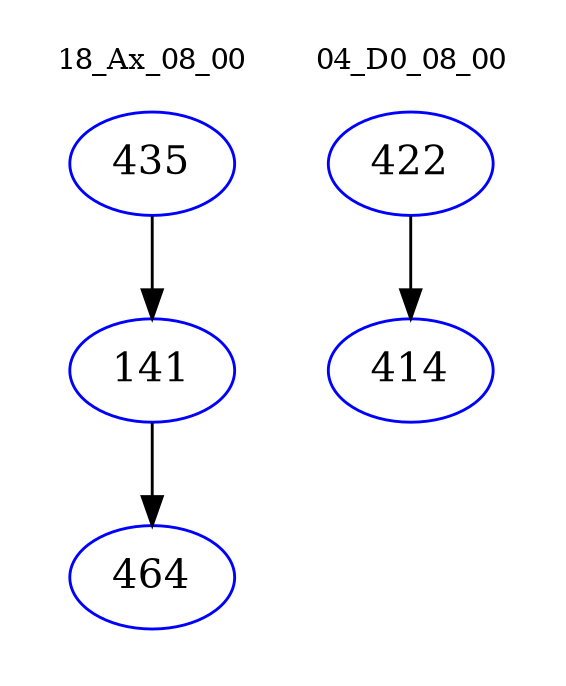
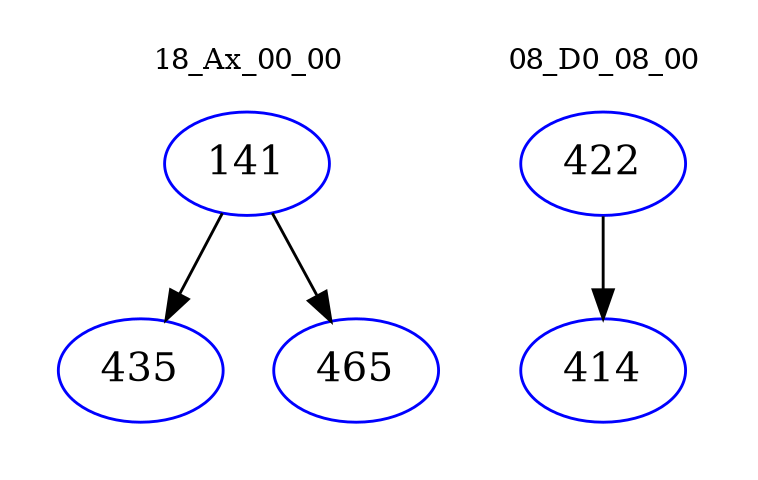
  digraph {
    node [color=blue]
    edge [color=black]
    n1 [label=141]
    n2 [label=435]
-   n3 [label=464]
+   n3 [label=465]
    n4 [label=422]
    n5 [label=414]
    subgraph cluster_1 {
      color=white
      fontsize=10
-     label="18_Ax_08_00"
+     label="18_Ax_00_00"
      n1
      n2
      n3
    }
    subgraph cluster_2 {
      color=white
      fontsize=10
-     label="04_D0_08_00"
+     label="08_D0_08_00"
      n4
      n5
    }
-   n2 -> n1
+   n1 -> n2
    n1 -> n3
    n4 -> n5
  }
